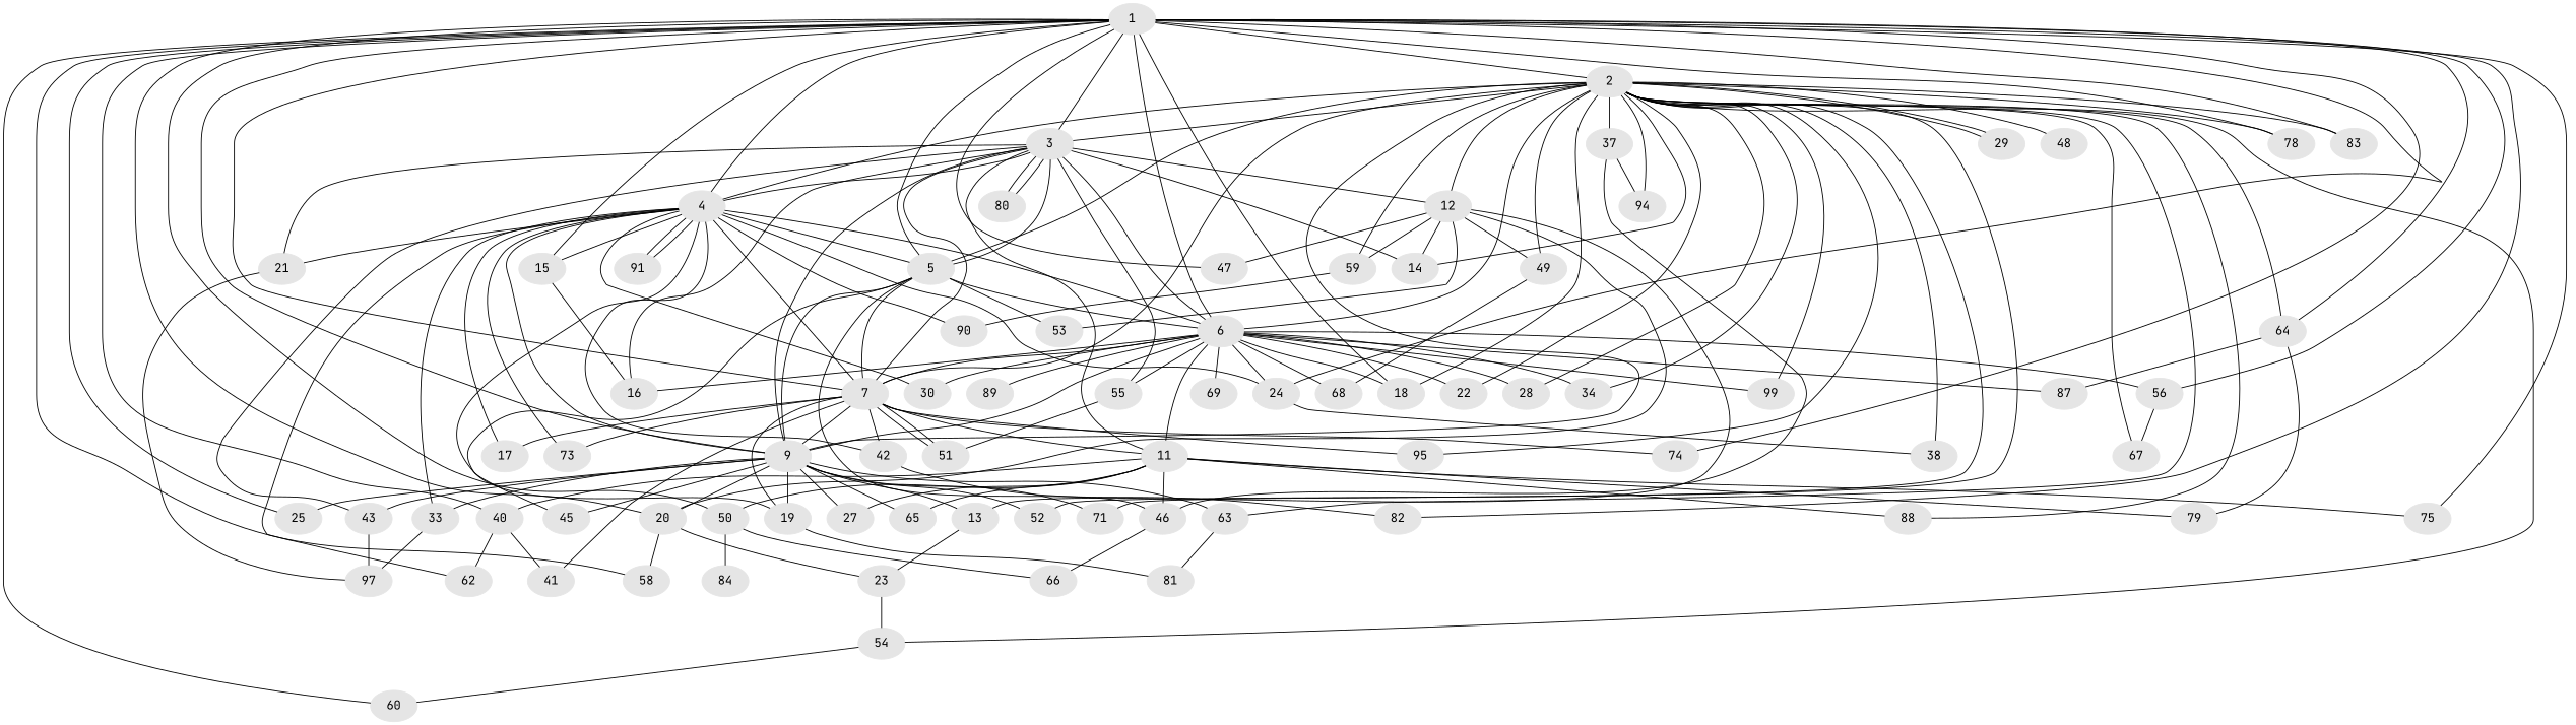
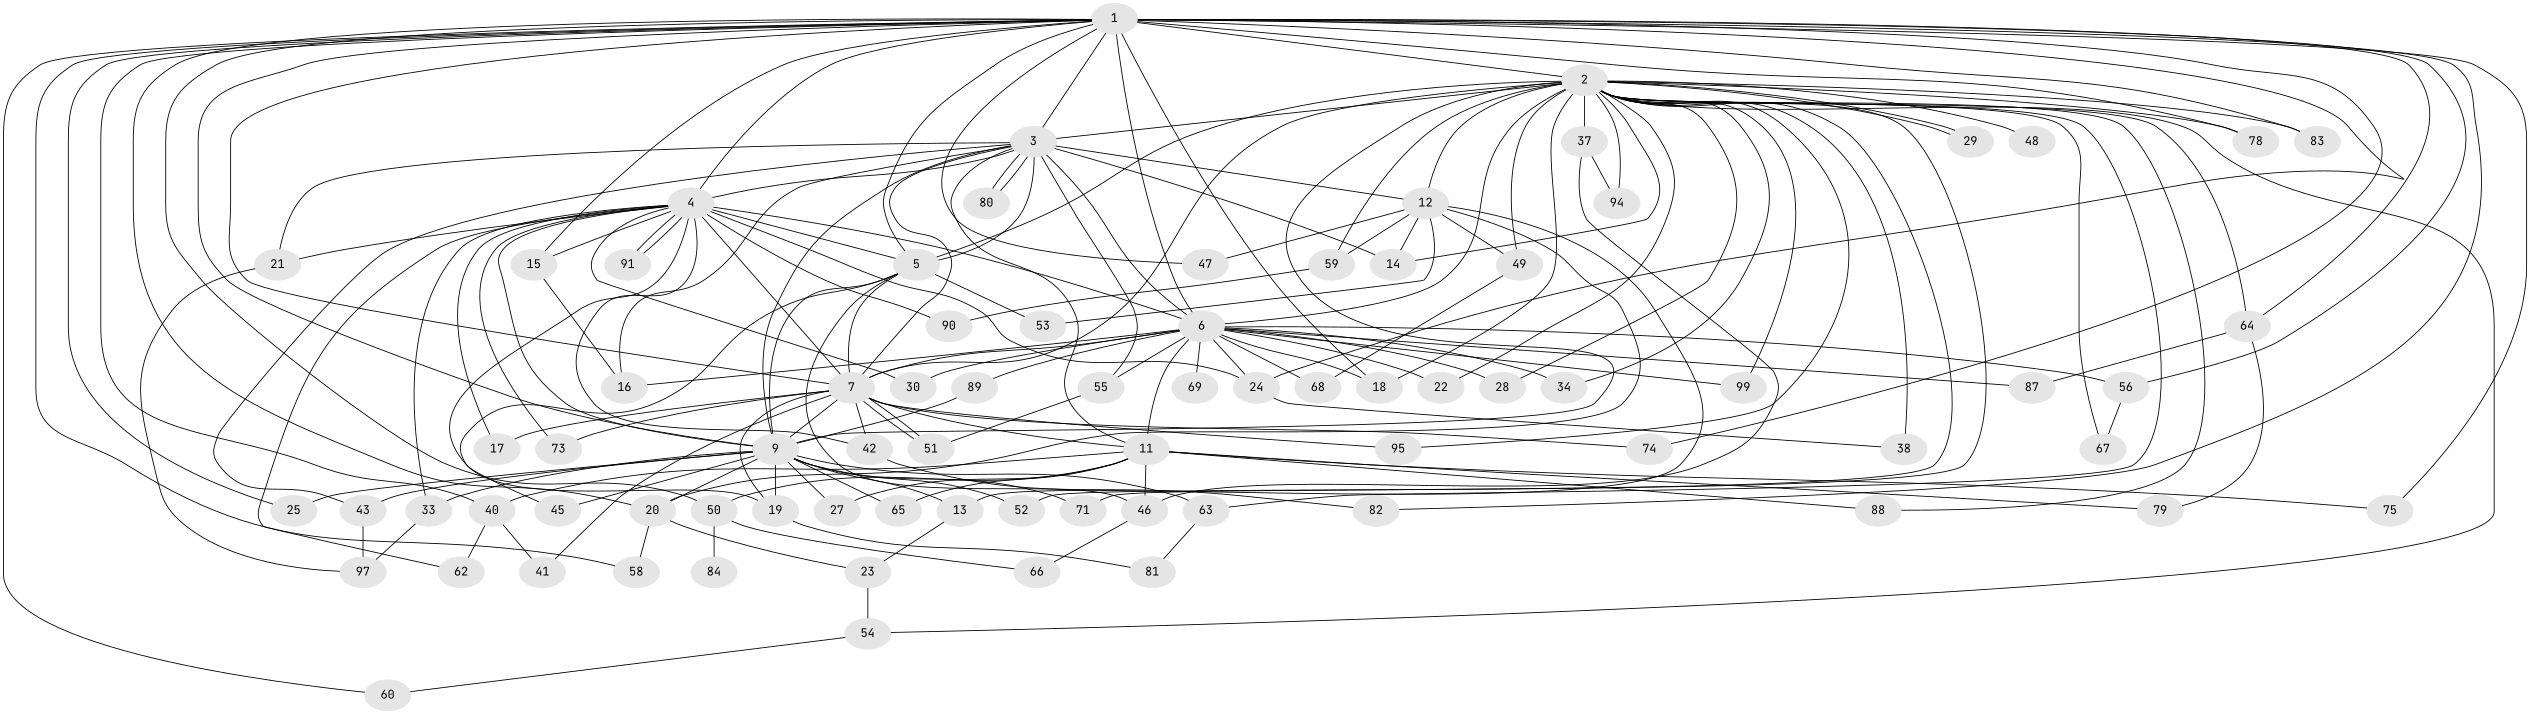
  graph {
    fontname="JetBrains Mono"
    node [color=gray90 fontname="JetBrains Mono" style=filled]
    edge [fontname="JetBrains Mono"]
    1 [super="+85"]
    2 [super="+8"]
    3 [super="+96"]
    4 [super="+72"]
    5
    6 [super="+10"]
    7 [super="+76"]
    9 [super="+31"]
    15
    18 [super="+77"]
    20 [super="+30"]
    24 [super="+35"]
    25
    40
    47
    50
    56
    58
    60
    64
    74 [super="+97"]
    75
    78
    82
    83
    12 [super="+32"]
    14 [super="+93"]
    22
    28
    29
    34
    37 [super="+61"]
    38
    n34 [label=99]
    48
    49
    52
    54
    59
    63
    67
    71
    88
    94
    95
    11 [super="+26"]
    16 [super="+36"]
    21 [super="+86"]
    43
    55
    80
    17
    19
    33 [super="+44"]
    42
    62
    n57 [label=30]
    73
    90
    91
    45
    46
    53
    89
    68
    69
    87 [super="+92"]
    51
    41
    13
    27
    65
    23
    84
    66
    79
    81
    n78 [label=97]
    1 -- 2 [weight=2]
    1 -- 3
    1 -- 4
    1 -- 5
    1 -- 6 [weight=2]
    1 -- 7 [weight=2]
    1 -- 9
    1 -- 15
    1 -- 18 [weight=2]
    1 -- 20 [weight=2]
    1 -- 24
    1 -- 25
    1 -- 40
    1 -- 47
    1 -- 50
    1 -- 56
    1 -- 58
    1 -- 60
    1 -- 64
    1 -- 74 [weight=2]
    1 -- 75
    1 -- 78
    1 -- 82
    1 -- 83
    2 -- 3 [weight=2]
-   2 -- 4 [weight=2]
    2 -- 5 [weight=2]
    2 -- 6 [weight=4]
    2 -- 7 [weight=2]
    2 -- 9 [weight=2]
    2 -- 18
    2 -- 64
    2 -- 78
    2 -- 83
    2 -- 12
    2 -- 14
    2 -- 22
    2 -- 28
    2 -- 29
    2 -- 29
    2 -- 34
    2 -- 37 [weight=2]
    2 -- 38
    2 -- n34
    2 -- 48 [weight=2]
    2 -- 49
    2 -- 52
    2 -- 54
    2 -- 59
    2 -- 63
    2 -- 67
    2 -- 71
    2 -- 88
    2 -- 94
    2 -- 95
    3 -- 4
    3 -- 5
    3 -- 6 [weight=3]
    3 -- 7
    3 -- 9
    3 -- 12
    3 -- 14
    3 -- 11
    3 -- 16
    3 -- 21
    3 -- 43
    3 -- 55
    3 -- 80
    3 -- 80
    4 -- 5
    4 -- 6 [weight=2]
    4 -- 7
    4 -- 9
    4 -- 15
    4 -- 24
    4 -- 21
    4 -- 17
    4 -- 19
    4 -- 33
    4 -- 42
    4 -- 62
    4 -- n57
    4 -- 73
    4 -- 90
    4 -- 91
    4 -- 91
-   5 -- 6 [weight=2]
    5 -- 7
    5 -- 9
    5 -- 45
    5 -- 46
    5 -- 53
    6 -- 7 [weight=2]
-   6 -- 9 [weight=2]
+   89 -- 9 [weight=2]
    6 -- 18
    6 -- 24
    6 -- 56
    6 -- 22
    6 -- 28
    6 -- 34
    6 -- n34
    6 -- 11
    6 -- 16
    6 -- 55
    6 -- n57
    6 -- 89
    6 -- 68
    6 -- 69 [weight=2]
    6 -- 87 [weight=2]
    7 -- 9
    7 -- 74
    7 -- 95
    7 -- 11
    7 -- 17
    7 -- 19
    7 -- 42
    7 -- 73
    7 -- 51
    7 -- 51
    7 -- 41
    9 -- 20
    9 -- 25
    9 -- 52
    9 -- 63
    9 -- 71
    9 -- 43
    9 -- 19
    9 -- 33 [weight=2]
    9 -- 45
    9 -- 13
    9 -- 27
    9 -- 65
    15 -- 16
    20 -- 58
    20 -- 23
    24 -- 38
    40 -- 62
    40 -- 41
    50 -- 84
    50 -- 66
    56 -- 67
    64 -- 87
    64 -- 79
    12 -- 20
    12 -- 47
    12 -- 14
    12 -- 49
    12 -- 59
    12 -- 53
    12 -- 13
    37 -- 94
    37 -- 46
    49 -- 68
    54 -- 60
    59 -- 90
    63 -- 81
    11 -- 40
    11 -- 50
    11 -- 75
    11 -- 88
    11 -- 46
    11 -- 27
    11 -- 65
    11 -- 79
    21 -- n78
    43 -- n78
    55 -- 51
    19 -- 81
    33 -- n78
    42 -- 82
    46 -- 66
    13 -- 23
    23 -- 54
  }
